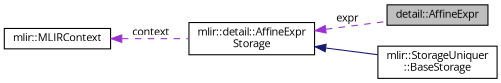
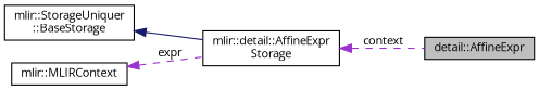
  digraph {
    fontname="Open Sans"
    rankdir=LR
    node [color=black fontname="Open Sans" fontsize=10 shape=record]
    edge [color=darkorchid3 dir=back fontname="Open Sans" fontsize=10 labelfontname=Helvetica labelfontsize=10 style=dashed]
    n1 [fillcolor=grey75 fontcolor=black height=0.2 label="detail::AffineExpr" style=filled width=0.4]
    n2 [height=0.2 label="mlir::detail::AffineExpr\lStorage" width=0.4]
    n3 [height=0.2 label="mlir::StorageUniquer\l::BaseStorage" width=0.4]
    n4 [height=0.2 label="mlir::MLIRContext" width=0.4]
-   n2 -> n1 [label=" expr"]
-   n2 -> n3 [color=midnightblue style=solid]
-   n4 -> n2 [label=" context"]
+   n2 -> n1 [label=" context"]
+   n3 -> n2 [color=midnightblue style=solid]
+   n4 -> n2 [label=" expr"]
  }
